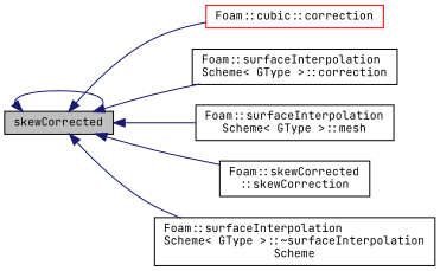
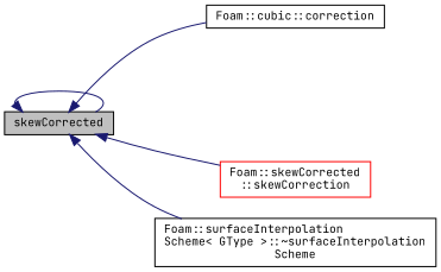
  digraph {
    fontname="JetBrains Mono"
    rankdir=LR
    node [color=black fontname="JetBrains Mono" fontsize=10 shape=record]
    edge [color=midnightblue dir=back fontname="JetBrains Mono" fontsize=10 labelfontname=FreeSans labelfontsize=10 style=solid]
    n1 [fillcolor=grey75 fontcolor=black height=0.2 label=skewCorrected style=filled width=0.4]
-   n2 [color=red height=0.2 label="Foam::cubic::correction" width=0.4]
-   n3 [height=0.2 label="Foam::surfaceInterpolation\lScheme\< GType \>::correction" width=0.4]
-   n4 [height=0.2 label="Foam::surfaceInterpolation\lScheme\< GType \>::mesh" width=0.4]
-   n5 [height=0.2 label="Foam::skewCorrected\l::skewCorrection" width=0.4]
+   n2 [height=0.2 label="Foam::cubic::correction" width=0.4]
+   n5 [color=red height=0.2 label="Foam::skewCorrected\l::skewCorrection" width=0.4]
    n6 [height=0.2 label="Foam::surfaceInterpolation\lScheme\< GType \>::~surfaceInterpolation\lScheme" width=0.4]
    n1 -> n1
    n1 -> n2
-   n1 -> n3
-   n1 -> n4
    n1 -> n5
    n1 -> n6
  }
